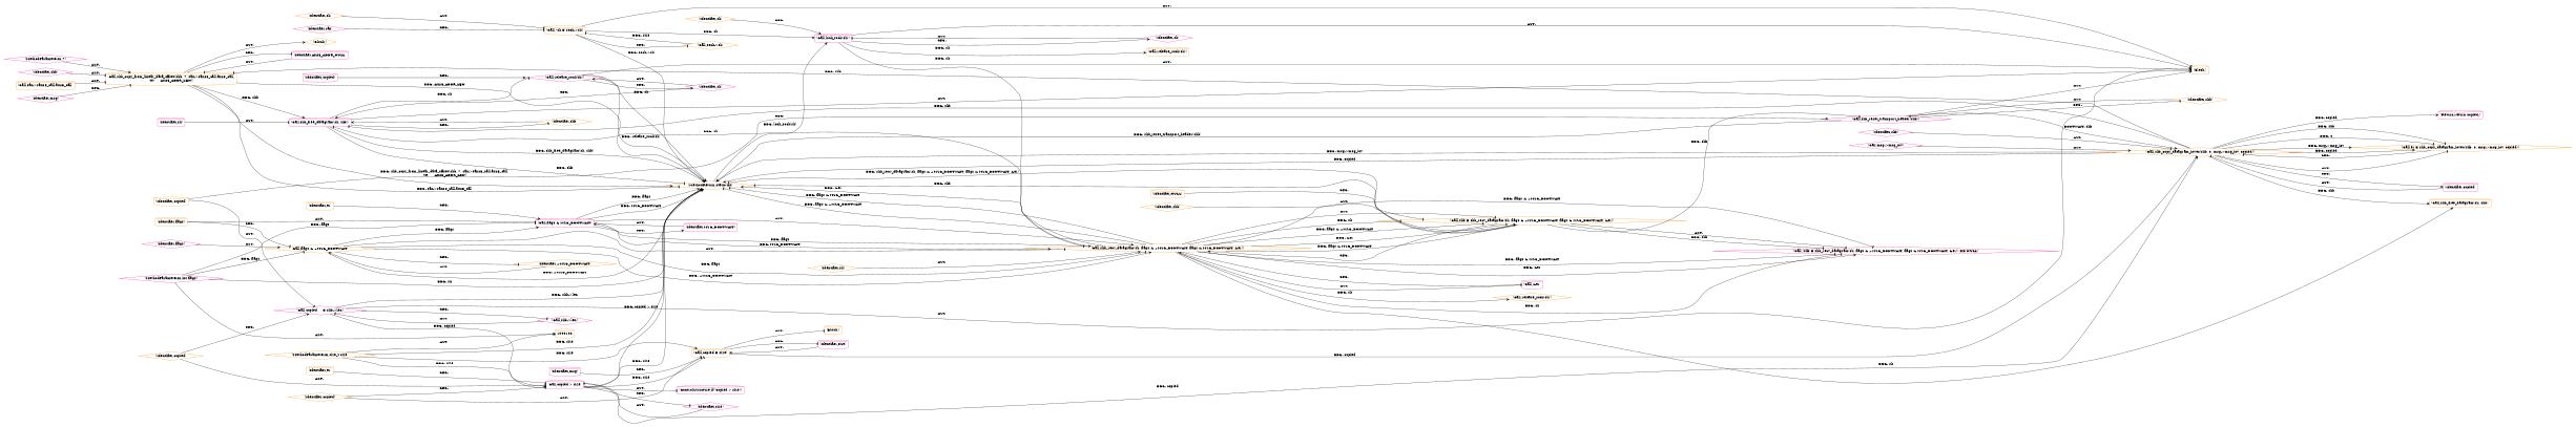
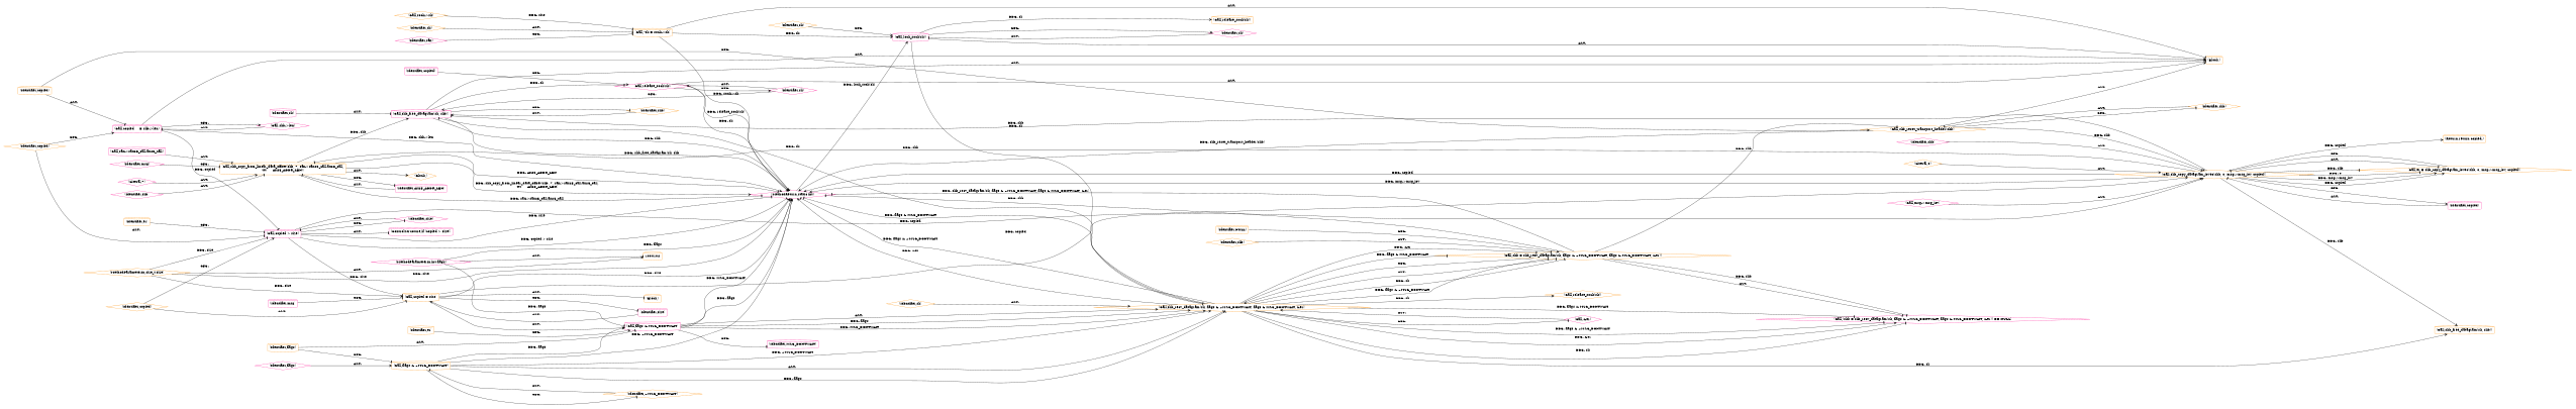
  digraph {
    rankdir=LR
    node [color=darkorange shape=diamond]
    edge [arrowhead=tee]
    n1 [label="(Call,skb_copy_from_linear_data_offset(skb, 7, sax->sax25_call.ax25_call,\n \t\t\t      AX25_ADDR_LEN))" shape=cylinder]
    n2 [color=deeppink label="(Call,skb_free_datagram(sk, skb))" shape=cylinder]
    n3 [label="(Block,)"]
-   n4 [color=deeppink label="(Identifier,AX25_ADDR_NULL)" shape=cylinder]
-   n5 [label="(MethodReturn,static int)"]
+   n4 [color=deeppink label="(Identifier,AX25_ADDR_LEN)" shape=cylinder]
+   n5 [color=deeppink label="(MethodReturn,static int)"]
    n6 [label="(Block,)" shape=cylinder]
    n7 [color=deeppink label="(Call,release_sock(sk))"]
    n8 [label="(Identifier,skb)"]
    n9 [color=deeppink label="(Call,lock_sock(sk))" shape=cylinder]
    n10 [label="(Call,skb_copy_datagram_iovec(skb, 0, msg->msg_iov, copied))"]
    n11 [label="(Call,skb_free_datagram(sk, skb))" shape=cylinder]
    n12 [label="(Call,er = skb_copy_datagram_iovec(skb, 0, msg->msg_iov, copied))"]
    n13 [color=deeppink label="(Identifier,copied)" shape=cylinder]
-   n14 [color=deeppink label="(Return,return copied;)" shape=cylinder]
-   n15 [color=deeppink label="(Call,skb_reset_transport_header(skb))"]
+   n14 [label="(Return,return copied;)" shape=cylinder]
+   n15 [label="(Call,skb_reset_transport_header(skb))"]
    n16 [label="(Identifier,skb)"]
    n17 [label="(Call,skb = skb_recv_datagram(sk, flags & ~MSG_DONTWAIT, flags & MSG_DONTWAIT, &er))"]
    n18 [label="(Call,skb_recv_datagram(sk, flags & ~MSG_DONTWAIT, flags & MSG_DONTWAIT, &er))"]
    n19 [color=deeppink label="(Call,(skb = skb_recv_datagram(sk, flags & ~MSG_DONTWAIT, flags & MSG_DONTWAIT, &er)) == NULL)"]
-   n20 [color=deeppink label="(Call,&er)" shape=cylinder]
+   n20 [color=deeppink label="(Call,&er)"]
    n21 [label="(Call,release_sock(sk))"]
    n22 [label="(Call,release_sock(sk))" shape=cylinder]
    n23 [color=deeppink label="(Identifier,sk)"]
    n24 [label="(Call,*sk = sock->sk)" shape=cylinder]
    n25 [label="(Call,sock->sk)"]
-   n26 [label="(Call,flags & ~MSG_DONTWAIT)"]
+   n26 [label="(Call,flags & ~MSG_DONTWAIT)" shape=cylinder]
    n27 [color=deeppink label="(Call,flags & MSG_DONTWAIT)" shape=cylinder]
    n28 [label="(Identifier,~MSG_DONTWAIT)"]
    n29 [color=deeppink label="(Identifier,MSG_DONTWAIT)" shape=cylinder]
    n30 [color=deeppink label="(MethodParameterIn,int flags)"]
    1000102 [shape=cylinder]
    n32 [color=deeppink label="(Call,copied > size)" shape=cylinder]
    n33 [label="(Call,copied = size)" shape=cylinder]
    n34 [color=deeppink label="(Identifier,size)"]
    n35 [color=deeppink label="(ControlStructure,if (copied > size))" shape=cylinder]
    n36 [color=deeppink label="(Identifier,size)" shape=cylinder]
    n37 [label="(Block,)" shape=cylinder]
-   n38 [color=deeppink label="(Call,copied     = skb->len)"]
+   n38 [color=deeppink label="(Call,copied     = skb->len)" shape=cylinder]
    n39 [color=deeppink label="(Call,skb->len)"]
    n40 [label="(MethodParameterIn,size_t size)"]
    n41 [color=deeppink label="(Identifier,sk)"]
    n42 [color=deeppink label="(Identifier,msg)" shape=cylinder]
-   n43 [color=deeppink label="(MethodParameterIn,7)"]
+   n43 [color=deeppink label="(Literal,7)"]
    n44 [color=deeppink label="(Identifier,skb)"]
    n45 [label="(Identifier,copied)"]
    n46 [label="(Identifier,sk)"]
    n47 [color=deeppink label="(Identifier,skb)"]
    n48 [label="(Identifier,sk)"]
    n49 [color=deeppink label="(Identifier,flags)"]
    n50 [label="(Identifier,copied)"]
    n51 [label="(Identifier,NULL)" shape=cylinder]
    n52 [label="(Identifier,er)" shape=cylinder]
    n53 [label="(Identifier,sk)"]
    n54 [label="(Identifier,flags)" shape=cylinder]
    n55 [label="(Identifier,er)" shape=cylinder]
    n56 [label="(Identifier,skb)"]
    n57 [color=deeppink label="(Call,msg->msg_iov)"]
-   n58 [label="(Call,sax->sax25_call.ax25_call)" shape=cylinder]
+   n58 [color=deeppink label="(Call,sax->sax25_call.ax25_call)" shape=cylinder]
    n59 [color=deeppink label="(Identifier,msg)"]
    n60 [color=deeppink label="(Identifier,copied)" shape=cylinder]
+   n61 [label="(Literal,0)"]
    n62 [color=deeppink label="(Identifier,sk)" shape=cylinder]
    n63 [color=deeppink label="(Identifier,sax)"]
    n64 [label="(Identifier,copied)" shape=cylinder]
    n1 -> n2 [arrowhead=vee label="DDG: skb"]
    n1 -> n3 [arrowhead=vee label="AST: "]
    n1 -> n4 [label="CFG: "]
    n1 -> n5 [label="DDG: AX25_ADDR_LEN"]
    n1 -> n5 [arrowhead=vee label="DDG: skb_copy_from_linear_data_offset(skb, 7, sax->sax25_call.ax25_call,\n \t\t\t      AX25_ADDR_LEN)"]
    n1 -> n5 [label="DDG: sax->sax25_call.ax25_call"]
    n2 -> n5 [arrowhead=vee label="DDG: skb_free_datagram(sk, skb)"]
    n2 -> n5 [label="DDG: skb"]
    n2 -> n6 [label="AST: "]
    n2 -> n7 [label="DDG: sk"]
    n2 -> n8 [label="CFG: "]
    n4 -> n1 [label="AST: "]
    n5 -> n9 [arrowhead=vee label="DDG: lock_sock(sk)"]
    n7 -> n5 [arrowhead=vee label="DDG: sk"]
    n7 -> n5 [arrowhead=vee label="DDG: release_sock(sk)"]
    n7 -> n6 [label="AST: "]
    n7 -> n41 [arrowhead=vee label="CFG: "]
    n8 -> n2 [arrowhead=vee label="AST: "]
    n9 -> n6 [arrowhead=vee label="AST: "]
    n9 -> n18 [label="DDG: sk"]
    n9 -> n22 [arrowhead=vee label="DDG: sk"]
    n9 -> n23 [arrowhead=vee label="CFG: "]
    n10 -> n1 [label="DDG: skb"]
    n10 -> n2 [label="DDG: skb"]
    n10 -> n5 [arrowhead=vee label="DDG: msg->msg_iov"]
    n10 -> n5 [arrowhead=vee label="DDG: copied"]
    n10 -> n11 [arrowhead=vee label="DDG: skb"]
    n10 -> n12 [label="AST: "]
    n10 -> n12 [label="DDG: skb"]
    n10 -> n12 [label="DDG: 0"]
    n10 -> n12 [arrowhead=vee label="DDG: msg->msg_iov"]
    n10 -> n12 [arrowhead=vee label="DDG: copied"]
    n10 -> n13 [arrowhead=vee label="CFG: "]
    n10 -> n14 [arrowhead=vee label="DDG: copied"]
    n12 -> n10 [label="CFG: "]
    n13 -> n10 [label="AST: "]
    n15 -> n5 [arrowhead=vee label="DDG: skb_reset_transport_header(skb)"]
    n15 -> n6 [arrowhead=vee label="AST: "]
-   n15 -> n10 [arrowhead=vee label="DONTWAIT: skb"]
+   n15 -> n10 [arrowhead=vee label="DDG: skb"]
    n15 -> n16 [label="CFG: "]
    n16 -> n15 [label="AST: "]
    n17 -> n5 [label="DDG: skb_recv_datagram(sk, flags & ~MSG_DONTWAIT, flags & MSG_DONTWAIT, &er)"]
    n17 -> n5 [label="DDG: skb"]
    n17 -> n15 [label="DDG: skb"]
    n17 -> n18 [arrowhead=vee label="CFG: "]
    n17 -> n19 [label="AST: "]
    n17 -> n19 [label="DDG: skb"]
    n18 -> n2 [label="DDG: sk"]
    n18 -> n5 [arrowhead=vee label="DDG: &er"]
    n18 -> n5 [label="DDG: flags & MSG_DONTWAIT"]
    n18 -> n5 [label="DDG: flags & ~MSG_DONTWAIT"]
    n18 -> n11 [arrowhead=vee label="DDG: sk"]
    n18 -> n17 [label="AST: "]
    n18 -> n17 [label="DDG: sk"]
    n18 -> n17 [label="DDG: flags & ~MSG_DONTWAIT"]
    n18 -> n17 [label="DDG: flags & MSG_DONTWAIT"]
    n18 -> n17 [label="DDG: &er"]
    n18 -> n19 [label="DDG: sk"]
    n18 -> n19 [label="DDG: flags & ~MSG_DONTWAIT"]
    n18 -> n19 [label="DDG: flags & MSG_DONTWAIT"]
    n18 -> n19 [arrowhead=vee label="DDG: &er"]
    n18 -> n20 [label="CFG: "]
    n18 -> n21 [arrowhead=vee label="DDG: sk"]
    n20 -> n18 [arrowhead=vee label="AST: "]
    n23 -> n9 [label="AST: "]
    n24 -> n5 [label="DDG: sock->sk"]
    n24 -> n6 [label="AST: "]
    n24 -> n9 [arrowhead=vee label="DDG: sk"]
-   n24 -> n25 [label="CFG: "]
    n25 -> n24 [label="DDG: size"]
    n26 -> n5 [arrowhead=vee label="DDG: ~MSG_DONTWAIT"]
    n26 -> n18 [label="AST: "]
    n26 -> n18 [label="DDG: flags"]
    n26 -> n18 [arrowhead=vee label="DDG: ~MSG_DONTWAIT"]
    n26 -> n27 [arrowhead=vee label="DDG: flags"]
    n26 -> n28 [label="CFG: "]
    n27 -> n5 [arrowhead=vee label="DDG: MSG_DONTWAIT"]
    n27 -> n5 [arrowhead=vee label="DDG: flags"]
    n27 -> n18 [arrowhead=vee label="AST: "]
    n27 -> n18 [arrowhead=vee label="DDG: flags"]
    n27 -> n18 [arrowhead=vee label="DDG: MSG_DONTWAIT"]
-   n27 -> n29 [arrowhead=vee label="CFG: "]
-   n28 -> n26 [arrowhead=vee label="AST: "]
-   n29 -> n27 [arrowhead=vee label="AST: "]
-   n30 -> n5 [arrowhead=vee label="DDG: sk"]
-   n30 -> n26 [label="DDG: flags"]
+   n27 -> n29 [label="CFG: "]
+   n28 -> n26 [label="AST: "]
+   n33 -> n27 [arrowhead=vee label="AST: "]
+   n30 -> n5 [arrowhead=vee label="DDG: flags"]
    n30 -> n27 [label="DDG: flags"]
    n30 -> 1000102 [label="AST: "]
    n32 -> n5 [label="DDG: copied > size"]
    n32 -> n5 [label="DDG: size"]
    n32 -> n10 [arrowhead=vee label="DDG: copied"]
    n32 -> n33 [label="DDG: size"]
    n32 -> n34 [label="CFG: "]
    n32 -> n35 [label="AST: "]
-   n33 -> n10 [label="DDG: copied"]
+   n33 -> n5 [label="DDG: size"]
+   n33 -> n10 [arrowhead=vee label="DDG: copied"]
    n33 -> n36 [label="CFG: "]
    n33 -> n37 [label="AST: "]
    n34 -> n32 [label="AST: "]
    n36 -> n33 [arrowhead=vee label="AST: "]
    n38 -> n5 [arrowhead=vee label="DDG: skb->len"]
    n38 -> n6 [arrowhead=vee label="AST: "]
    n38 -> n32 [label="DDG: copied"]
-   n38 -> n39 [label="CFG: "]
+   n38 -> n39 [arrowhead=vee label="CFG: "]
    n39 -> n38 [label="AST: "]
    n40 -> n5 [arrowhead=vee label="DDG: size"]
    n40 -> 1000102 [arrowhead=vee label="AST: "]
    n40 -> n32 [label="DDG: size"]
    n40 -> n33 [arrowhead=vee label="DDG: size"]
    n41 -> n2 [arrowhead=vee label="CFG: "]
    n41 -> n7 [arrowhead=vee label="AST: "]
    n42 -> n33 [label="CFG: "]
    n43 -> n1 [arrowhead=vee label="AST: "]
    n44 -> n10 [label="AST: "]
    n45 -> n32 [label="AST: "]
    n45 -> n38 [arrowhead=vee label="CFG: "]
    n46 -> n18 [arrowhead=vee label="AST: "]
    n47 -> n1 [label="AST: "]
    n48 -> n24 [label="AST: "]
    n49 -> n26 [arrowhead=vee label="AST: "]
    n50 -> n32 [arrowhead=vee label="CFG: "]
    n50 -> n33 [label="AST: "]
    n51 -> n17 [arrowhead=vee label="CFG: "]
    n52 -> n32 [label="CFG: "]
    n53 -> n9 [arrowhead=vee label="CFG: "]
    n54 -> n26 [label="CFG: "]
    n54 -> n27 [label="AST: "]
    n55 -> n27 [arrowhead=vee label="CFG: "]
    n56 -> n17 [label="AST: "]
    n57 -> n10 [arrowhead=vee label="AST: "]
    n58 -> n1 [label="AST: "]
    n59 -> n1 [label="CFG: "]
    n60 -> n7 [arrowhead=vee label="CFG: "]
+   n61 -> n10 [arrowhead=vee label="AST: "]
    n62 -> n2 [label="AST: "]
    n63 -> n24 [label="CFG: "]
    n64 -> n15 [arrowhead=vee label="CFG: "]
    n64 -> n38 [label="AST: "]
  }
